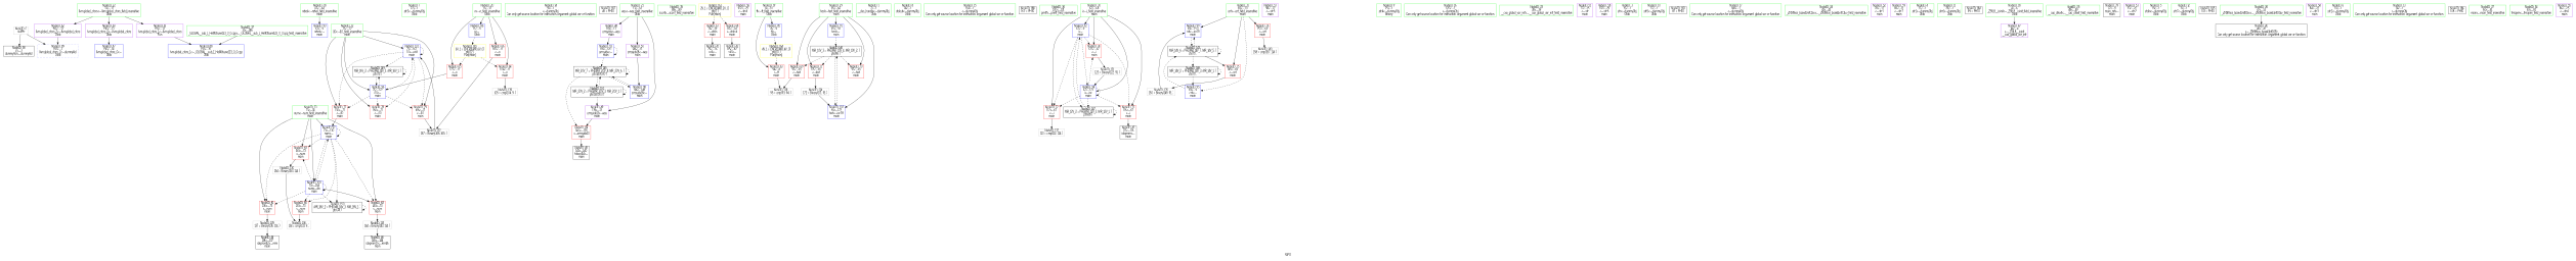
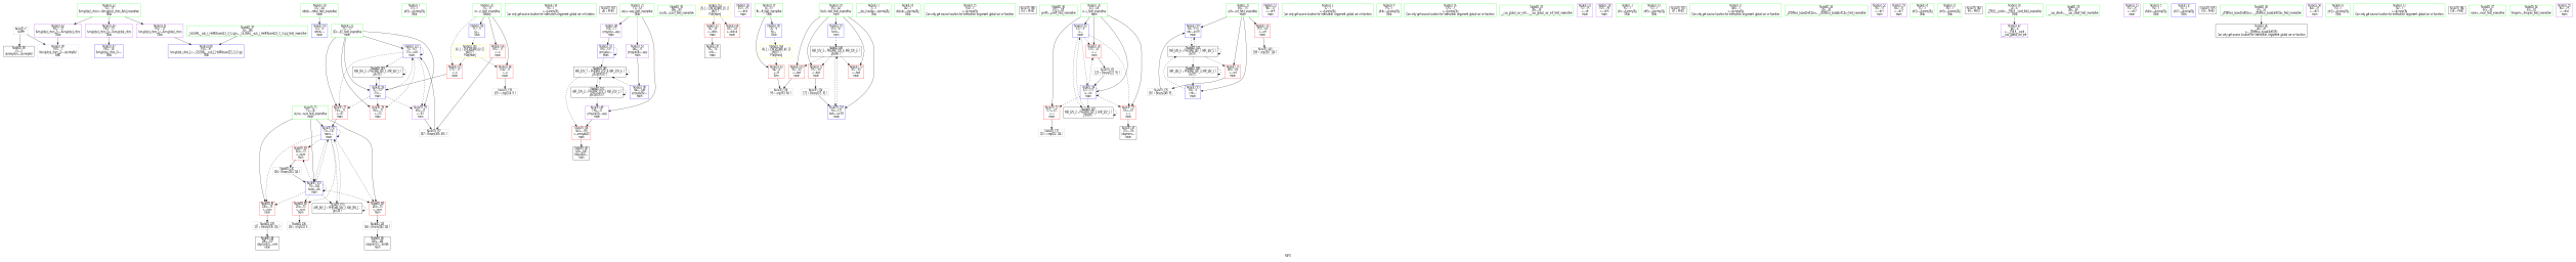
  digraph {
    fontname="Comic Neue"
    label=SVFG
    node [color=green fontname="Comic Neue" shape=record]
    edge [fontname="Comic Neue" style=solid]
    n1 [color=grey label="{NodeID: 0\nNullPtr}"]
    n2 [color=black label="{NodeID: 38\n2\<--3\ndummyVal\<--dummyVal\n}"]
-   n3 [color=blue label="{NodeID: 89\n192\<--3\nllvm.global_ctors_2\<--dummyVal\nGlob }" style=dotted]
+   n3 [color=blue label="{NodeID: 89\n192\<--3\nllvm.global_ctors_2\<--dummyVal\nInitD }" style=dotted]
    n4 [color=blue label="{NodeID: 90\n63\<--9\nretval\<--\nmain\n}"]
    n5 [label="{NodeID: 7\n22\<--1\n.str.3\<--dummyObj\nGlob }"]
    n6 [color=blue label="{NodeID: 97\n73\<--130\nnum\<--\nmain\n}"]
    n7 [color=red label="{NodeID: 80\n133\<--73\n\<--num\nmain\n}"]
    n8 [color=red label="{NodeID: 81\n136\<--73\n\<--num\nmain\n}"]
    n9 [color=red label="{NodeID: 82\n143\<--73\n\<--num\nmain\n}"]
    n10 [color=red label="{NodeID: 83\n153\<--73\n\<--num\nmain\n}"]
    n11 [color=blue label="{NodeID: 100\n73\<--154\nnum\<--div\nmain\n}"]
    n12 [color=black label="{NodeID: 150\nMR_18V_2 = PHI(MR_18V_3, MR_18V_1, )\npts\{74 \}\n}"]
    n13 [color=grey label="{NodeID: 136\n134 = cmp(133, 9, )\n}"]
    n14 [color=grey label="{NodeID: 129\n137 = Binary(136, 114, )\n}"]
    n15 [color=grey label="{NodeID: 133\n144 = Binary(143, 114, )\n}"]
    n16 [color=grey label="{NodeID: 130\n154 = Binary(153, 114, )\n}"]
    n17 [color=black label="{NodeID: 44\n138\<--137\nidxprom12\<--rem\nmain\n}"]
    n18 [color=black label="{NodeID: 46\n145\<--144\nidxprom17\<--rem16\nmain\n}"]
    n19 [label="{NodeID: 14\n91\<--1\n\<--dummyObj\nCan only get source location for instruction, argument, global var or function.}"]
    n20 [color=black label="{NodeID: 187\n45 = PHI()\n}"]
    n21 [label="{NodeID: 21\n13\<--14\nwas\<--was_field_insensitive\nGlob }"]
    n22 [color=purple label="{NodeID: 48\n118\<--13\narrayidx\<--was\nmain\n}"]
    n23 [color=purple label="{NodeID: 49\n139\<--13\narrayidx13\<--was\nmain\n}"]
    n24 [color=purple label="{NodeID: 50\n146\<--13\narrayidx18\<--was\nmain\n}"]
    n25 [color=blue label="{NodeID: 93\n118\<--120\narrayidx\<--\nmain\n}"]
    n26 [color=red label="{NodeID: 84\n140\<--139\n\<--arrayidx13\nmain\n}"]
    n27 [color=blue label="{NodeID: 98\n146\<--148\narrayidx18\<--\nmain\n}"]
    n28 [color=black label="{NodeID: 145\nMR_20V_7 = PHI(MR_20V_8, MR_20V_6, )\npts\{140000 \}\n}"]
    n29 [color=black label="{NodeID: 45\n141\<--140\ntobool14\<--\nmain\n}"]
    n30 [label="{NodeID: 28\n63\<--64\nretval\<--retval_field_insensitive\nmain\n}"]
    n31 [label="{NodeID: 35\n88\<--89\nscanf\<--scanf_field_insensitive\n}"]
-   n32 [color=black label="{NodeID: 42\n85\<--82\ncall1\<--\nmain\n}"]
    n33 [color=grey label="{NodeID: 132\n167 = Binary(166, 165, )\n}"]
    n34 [color=blue label="{NodeID: 101\n71\<--167\ni10\<--add\nmain\n}"]
    n35 [color=red label="{NodeID: 77\n130\<--71\n\<--i10\nmain\n}"]
    n36 [color=red label="{NodeID: 78\n160\<--71\n\<--i10\nmain\n}"]
-   n37 [color=red label="{NodeID: 79\n166\<--71\n\<--i10\nmain\n}"]
+   n37 [color=purple label="{NodeID: 79\n166\<--71\n\<--i10\nmain\n}"]
    n38 [color=black label="{NodeID: 149\nMR_16V_2 = PHI(MR_16V_3, MR_16V_1, )\npts\{72 \}\n}"]
    n39 [color=blue label="{NodeID: 96\n71\<--127\ni10\<--\nmain\n}"]
    n40 [color=grey label="{NodeID: 139\n105 = cmp(104, 9, )\n}"]
    n41 [color=purple label="{NodeID: 56\n102\<--25\n\<--.str.4\nmain\n}"]
    n42 [color=black label="{NodeID: 146\nMR_10V_3 = PHI(MR_10V_4, MR_10V_2, )\npts\{66 \}\n}"]
    n43 [color=red label="{NodeID: 69\n93\<--65\n\<--test\nmain\n}"]
    n44 [color=red label="{NodeID: 70\n97\<--65\n\<--test\nmain\n}"]
    n45 [color=red label="{NodeID: 71\n171\<--65\n\<--test\nmain\n}"]
    n46 [color=blue label="{NodeID: 102\n65\<--172\ntest\<--inc28\nmain\n}"]
    n47 [color=grey label="{NodeID: 138\n95 = cmp(93, 94, )\n}"]
    n48 [color=grey label="{NodeID: 134\n172 = Binary(171, 91, )\n}"]
-   n49 [color=red label="{NodeID: 63\n94\<--8\n\<--tt\nmain\n}"]
+   n49 [color=red label="{NodeID: 63\n94\<--8\n\<--tt\nllvm\n}"]
    n50 [label="{NodeID: 1\n7\<--1\n__dso_handle\<--dummyObj\nGlob }"]
    n51 [color=blue label="{NodeID: 91\n65\<--91\ntest\<--\nmain\n}"]
    n52 [label="{NodeID: 8\n24\<--1\nstdout\<--dummyObj\nGlob }"]
    n53 [color=black label="{NodeID: 151\nMR_20V_2 = PHI(MR_20V_3, MR_20V_1, )\npts\{140000 \}\n}"]
    n54 [label="{NodeID: 15\n114\<--1\n\<--dummyObj\nCan only get source location for instruction, argument, global var or function.}"]
    n55 [color=black label="{NodeID: 188\n162 = PHI()\n}"]
    n56 [label="{NodeID: 22\n33\<--37\nllvm.global_ctors\<--llvm.global_ctors_field_insensitive\nGlob }"]
    n57 [color=purple label="{NodeID: 60\n190\<--33\nllvm.global_ctors_0\<--llvm.global_ctors\nGlob }"]
-   n58 [color=purple label="{NodeID: 61\n191\<--33\nllvm.global_ctors_1\<--llvm.global_ctors\nFun }"]
+   n58 [color=purple label="{NodeID: 61\n191\<--33\nllvm.global_ctors_1\<--llvm.global_ctors\nGlob }"]
    n59 [color=purple label="{NodeID: 62\n192\<--33\nllvm.global_ctors_2\<--llvm.global_ctors\nGlob }"]
    n60 [color=blue label="{NodeID: 87\n190\<--34\nllvm.global_ctors_0\<--\nGlob }"]
    n61 [color=blue label="{NodeID: 88\n191\<--35\nllvm.global_ctors_1\<--_GLOBAL__sub_I_HellKitsune123_0_0.cpp\nGlob }"]
    n62 [label="{NodeID: 29\n65\<--66\ntest\<--test_field_insensitive\nmain\n}"]
    n63 [label="{NodeID: 36\n100\<--101\nprintf\<--printf_field_insensitive\n}"]
    n64 [color=black label="{NodeID: 43\n117\<--116\nidxprom\<--\nmain\n}"]
    n65 [color=grey label="{NodeID: 140\n158 = cmp(157, 114, )\n}"]
    n66 [color=purple label="{NodeID: 57\n98\<--27\n\<--.str.5\nmain\n}"]
    n67 [color=black label="{NodeID: 147\nMR_12V_2 = PHI(MR_12V_3, MR_12V_1, )\npts\{68 \}\n}"]
    n68 [color=blue label="{NodeID: 92\n67\<--9\ni\<--\nmain\n}"]
    n69 [color=red label="{NodeID: 72\n112\<--67\n\<--i\nmain\n}"]
    n70 [color=red label="{NodeID: 73\n116\<--67\n\<--i\nmain\n}"]
    n71 [color=red label="{NodeID: 74\n122\<--67\n\<--i\nmain\n}"]
    n72 [color=blue label="{NodeID: 94\n67\<--123\ni\<--inc\nmain\n}"]
    n73 [color=grey label="{NodeID: 137\n113 = cmp(112, 114, )\n}"]
    n74 [color=grey label="{NodeID: 131\n123 = Binary(122, 91, )\n}"]
    n75 [color=red label="{NodeID: 64\n104\<--11\n\<--n\nmain\n}"]
    n76 [color=blue label="{NodeID: 85\n8\<--9\ntt\<--\nGlob }"]
    n77 [color=yellow label="{NodeID: 164\n4V_1 = ENCHI(MR_4V_0)\npts\{10 \}\nFun[main]}" style=double]
-   n79 [label="{NodeID: 9\n25\<--1\n.str.4\<--dummyObj\nBinary }"]
+   n78 [label="{NodeID: 2\n9\<--1\n\<--dummyObj\nCan only get source location for instruction, argument, global var or function.}"]
+   n79 [label="{NodeID: 9\n25\<--1\n.str.4\<--dummyObj\nGlob }"]
    n80 [color=blue label="{NodeID: 99\n69\<--150\ncnt\<--inc19\nmain\n}"]
    n81 [color=black label="{NodeID: 143\nMR_14V_6 = PHI(MR_14V_7, MR_14V_5, )\npts\{70 \}\n}"]
    n82 [color=black label="{NodeID: 148\nMR_14V_2 = PHI(MR_14V_3, MR_14V_1, )\npts\{70 \}\n}"]
    n83 [color=red label="{NodeID: 75\n149\<--69\n\<--cnt\nmain\n}"]
    n84 [color=blue label="{NodeID: 95\n69\<--9\ncnt\<--\nmain\n}"]
    n85 [color=grey label="{NodeID: 135\n150 = Binary(149, 91, )\n}"]
    n86 [color=red label="{NodeID: 76\n157\<--69\n\<--cnt\nmain\n}"]
    n87 [label="{NodeID: 16\n120\<--1\n\<--dummyObj\nCan only get source location for instruction, argument, global var or function.}"]
    n88 [label="{NodeID: 23\n38\<--39\n__cxx_global_var_init\<--__cxx_global_var_init_field_insensitive\n}"]
    n89 [label="{NodeID: 30\n67\<--68\ni\<--i_field_insensitive\nmain\n}"]
    n90 [label="{NodeID: 37\n35\<--186\n_GLOBAL__sub_I_HellKitsune123_0_0.cpp\<--_GLOBAL__sub_I_HellKitsune123_0_0.cpp_field_insensitive\n}"]
    n91 [color=purple label="{NodeID: 51\n77\<--15\n\<--.str\nmain\n}"]
    n92 [color=purple label="{NodeID: 58\n107\<--29\n\<--.str.6\nmain\n}"]
    n93 [color=red label="{NodeID: 65\n127\<--11\n\<--n\nmain\n}"]
    n94 [color=blue label="{NodeID: 86\n11\<--9\nn\<--\nGlob }"]
    n95 [color=yellow label="{NodeID: 165\n6V_1 = ENCHI(MR_6V_0)\npts\{12 \}\nFun[main]}" style=double]
    n96 [color=red label="{NodeID: 66\n165\<--11\n\<--n\nmain\n}"]
    n97 [label="{NodeID: 3\n15\<--1\n.str\<--dummyObj\nGlob }"]
    n98 [label="{NodeID: 10\n27\<--1\n.str.5\<--dummyObj\nGlob }"]
    n99 [color=black label="{NodeID: 183\n87 = PHI()\n}"]
    n100 [label="{NodeID: 17\n148\<--1\n\<--dummyObj\nCan only get source location for instruction, argument, global var or function.}"]
    n101 [label="{NodeID: 24\n42\<--43\n_ZNSt8ios_base4InitC1Ev\<--_ZNSt8ios_base4InitC1Ev_field_insensitive\n}"]
    n102 [label="{NodeID: 31\n69\<--70\ncnt\<--cnt_field_insensitive\nmain\n}"]
    n103 [color=purple label="{NodeID: 52\n78\<--17\n\<--.str.1\nmain\n}"]
    n104 [color=purple label="{NodeID: 59\n161\<--31\n\<--.str.7\nmain\n}"]
    n105 [color=yellow label="{NodeID: 163\n2V_1 = ENCHI(MR_2V_0)\npts\{1 \}\nFun[main]}" style=double]
    n106 [color=red label="{NodeID: 67\n76\<--19\n\<--stdin\nmain\n}"]
    n107 [color=red label="{NodeID: 68\n82\<--24\n\<--stdout\nmain\n}"]
    n108 [color=black label="{NodeID: 41\n79\<--76\ncall\<--\nmain\n}"]
    n109 [label="{NodeID: 4\n17\<--1\n.str.1\<--dummyObj\nGlob }"]
    n110 [label="{NodeID: 11\n29\<--1\n.str.6\<--dummyObj\nGlob }"]
    n111 [color=black label="{NodeID: 184\n99 = PHI()\n}"]
    n112 [label="{NodeID: 18\n4\<--6\n_ZStL8__ioinit\<--_ZStL8__ioinit_field_insensitive\nGlob }"]
    n113 [color=purple label="{NodeID: 47\n44\<--4\n\<--_ZStL8__ioinit\n__cxx_global_var_init\n}"]
    n114 [label="{NodeID: 25\n48\<--49\n__cxa_atexit\<--__cxa_atexit_field_insensitive\n}"]
    n115 [label="{NodeID: 32\n71\<--72\ni10\<--i10_field_insensitive\nmain\n}"]
-   n116 [color=black label="{NodeID: 39\n62\<--9\nmain_ret\<--\nmain\n}"]
    n117 [color=purple label="{NodeID: 53\n83\<--20\n\<--.str.2\nmain\n}"]
    n118 [label="{NodeID: 5\n19\<--1\nstdin\<--dummyObj\nGlob }"]
-   n119 [label="{NodeID: 12\n31\<--1\n.str.7\<--dummyObj\nGlob }"]
+   n119 [color=blue label="{NodeID: 12\n31\<--1\n.str.7\<--dummyObj\nGlob }"]
    n120 [color=black label="{NodeID: 185\n103 = PHI()\n}"]
    n121 [label="{NodeID: 19\n8\<--10\ntt\<--tt_field_insensitive\nGlob }"]
    n122 [label="{NodeID: 26\n47\<--53\n_ZNSt8ios_base4InitD1Ev\<--_ZNSt8ios_base4InitD1Ev_field_insensitive\n}"]
    n123 [color=black label="{NodeID: 40\n46\<--47\n\<--_ZNSt8ios_base4InitD1Ev\nCan only get source location for instruction, argument, global var or function.}"]
    n124 [label="{NodeID: 33\n73\<--74\nnum\<--num_field_insensitive\nmain\n}"]
    n125 [color=purple label="{NodeID: 54\n84\<--22\n\<--.str.3\nmain\n}"]
    n126 [label="{NodeID: 6\n20\<--1\n.str.2\<--dummyObj\nGlob }"]
    n127 [label="{NodeID: 13\n34\<--1\n\<--dummyObj\nCan only get source location for instruction, argument, global var or function.}"]
    n128 [color=black label="{NodeID: 186\n108 = PHI()\n}"]
-   n129 [label="{NodeID: 20\n11\<--12\nn\<--n_field_insensitive\nGlob }"]
+   n129 [label="{NodeID: 20\n11\<--12\nn\<--n_field_insensitive\nBinary }"]
    n130 [label="{NodeID: 27\n60\<--61\nmain\<--main_field_insensitive\n}"]
    n131 [label="{NodeID: 34\n80\<--81\nfreopen\<--freopen_field_insensitive\n}"]
    n132 [color=purple label="{NodeID: 55\n86\<--25\n\<--.str.4\nmain\n}"]
    n1 -> n2
    n1 -> n3
    n6 -> n6 [style=dashed]
    n6 -> n7 [style=dashed]
    n6 -> n8 [style=dashed]
    n6 -> n9 [style=dashed]
    n6 -> n10 [style=dashed]
    n6 -> n11 [style=dashed]
    n6 -> n12 [style=dashed]
    n7 -> n13
    n8 -> n14
    n9 -> n15
    n10 -> n16
    n11 -> n6 [style=dashed]
    n11 -> n7 [style=dashed]
    n11 -> n8 [style=dashed]
-   n11 -> n9
+   n11 -> n9 [style=dashed]
    n11 -> n10 [style=dashed]
    n11 -> n11 [style=dashed]
    n11 -> n12 [style=dashed]
+   n12 -> n6 [style=dashed]
    n12 -> n12 [style=dashed]
    n14 -> n17
    n15 -> n18
-   n16 -> n13
+   n16 -> n11
    n21 -> n22
    n21 -> n23
-   n21 -> n24
+   n21 -> n24 [style=dashed]
    n22 -> n25
    n23 -> n26
    n24 -> n27
    n25 -> n25 [style=dashed]
    n25 -> n28 [style=dashed]
    n26 -> n29
    n27 -> n28 [style=dashed]
    n28 -> n26 [style=dashed]
-   n28 -> n27 [style=dashed]
    n28 -> n28 [style=dashed]
    n28 -> n53 [style=dashed]
    n30 -> n4
    n33 -> n34
    n34 -> n34 [style=dashed]
    n34 -> n35 [style=dashed]
    n34 -> n36 [style=dashed]
    n34 -> n37 [style=dashed]
    n34 -> n38 [style=dashed]
    n35 -> n6
    n37 -> n33
    n38 -> n38 [style=dashed]
    n38 -> n39 [style=dashed]
    n39 -> n34 [style=dashed]
    n39 -> n35 [style=dashed]
    n39 -> n36 [style=dashed]
    n39 -> n37 [style=dashed]
    n39 -> n38 [style=dashed]
    n42 -> n43 [style=dashed]
    n42 -> n44 [style=dashed]
    n42 -> n45 [style=dashed]
    n42 -> n46 [style=dashed]
    n43 -> n47
    n45 -> n48
    n46 -> n42 [style=dashed]
    n48 -> n46
    n49 -> n47
    n51 -> n42 [style=dashed]
    n53 -> n23 [style=dashed]
    n53 -> n28 [style=dashed]
    n53 -> n53 [style=dashed]
    n56 -> n57
    n56 -> n58
    n56 -> n59
    n57 -> n60
    n58 -> n61
    n59 -> n3
    n62 -> n43
    n62 -> n44
    n62 -> n45
    n62 -> n46
    n62 -> n51
    n67 -> n67 [style=dashed]
    n67 -> n68 [style=dashed]
    n68 -> n67 [style=dashed]
-   n68 -> n69 [style=dashed]
    n68 -> n70 [style=dashed]
    n68 -> n71 [style=dashed]
    n68 -> n72 [style=dashed]
    n69 -> n73
    n70 -> n64
    n71 -> n74
    n72 -> n67 [style=dashed]
    n72 -> n69 [style=dashed]
    n72 -> n70 [style=dashed]
    n72 -> n71 [style=dashed]
    n72 -> n72 [style=dashed]
    n74 -> n72
    n75 -> n40
    n76 -> n77 [style=dashed]
    n77 -> n49 [style=dashed]
    n80 -> n81 [style=dashed]
    n81 -> n80 [style=dashed]
    n81 -> n81 [style=dashed]
    n81 -> n82 [style=dashed]
-   n81 -> n83
+   n81 -> n83 [style=dashed]
    n82 -> n82 [style=dashed]
    n82 -> n84 [style=dashed]
    n83 -> n85
    n84 -> n81 [style=dashed]
    n85 -> n80
    n86 -> n65
    n89 -> n68
    n89 -> n69
    n89 -> n70
    n89 -> n71
    n89 -> n72
    n90 -> n61
    n93 -> n39
    n94 -> n95 [style=dashed]
    n95 -> n75 [style=dashed]
    n95 -> n93 [style=dashed]
    n96 -> n33
    n102 -> n80
    n102 -> n83
-   n102 -> n84 [style=dashed]
+   n102 -> n84
    n102 -> n86
    n105 -> n106 [style=dashed]
    n105 -> n107 [style=dashed]
    n106 -> n108
-   n107 -> n32
    n112 -> n113
    n115 -> n34
    n115 -> n35
    n115 -> n36
    n115 -> n37
    n115 -> n39
    n121 -> n49
    n121 -> n76
    n122 -> n123
    n124 -> n6
    n124 -> n8
    n124 -> n9
-   n124 -> n10
    n124 -> n11
    n129 -> n75
-   n129 -> n93
+   n129 -> n93 [style=dashed]
    n129 -> n94
    n129 -> n96
  }
